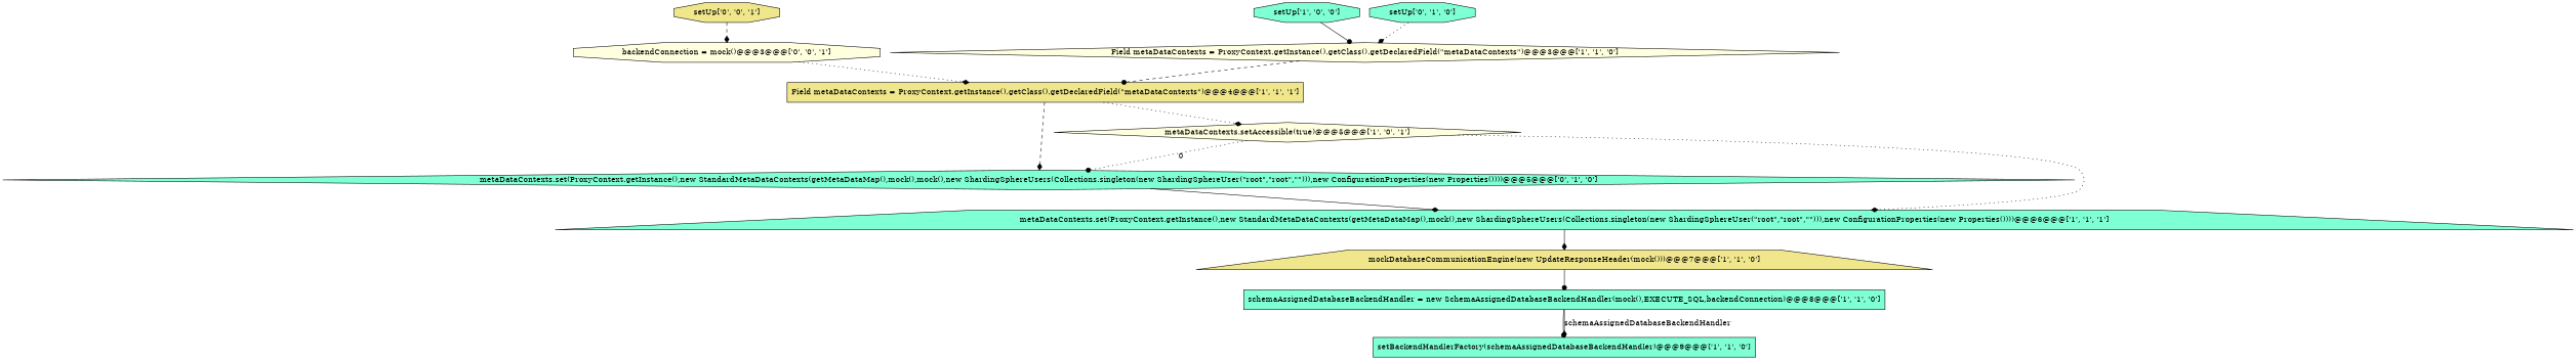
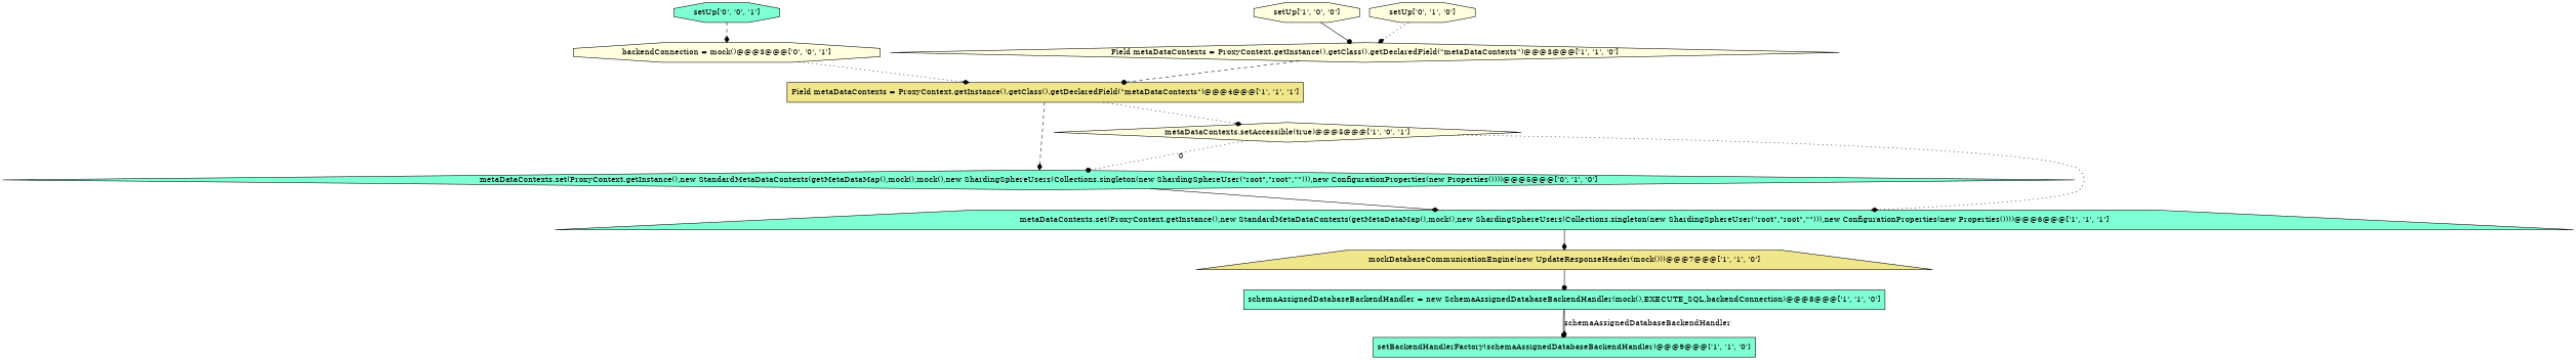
  digraph {
    node [fillcolor=aquamarine shape=octagon style=filled]
    edge [arrowhead=diamond style=solid]
    n1 [label="metaDataContexts.set(ProxyContext.getInstance(),new StandardMetaDataContexts(getMetaDataMap(),mock(),mock(),new ShardingSphereUsers(Collections.singleton(new ShardingSphereUser(\"root\",\"root\",\"\"))),new ConfigurationProperties(new Properties())))@@@5@@@['0', '1', '0']" shape=diamond]
    n2 [label="metaDataContexts.set(ProxyContext.getInstance(),new StandardMetaDataContexts(getMetaDataMap(),mock(),new ShardingSphereUsers(Collections.singleton(new ShardingSphereUser(\"root\",\"root\",\"\"))),new ConfigurationProperties(new Properties())))@@@6@@@['1', '1', '1']" shape=trapezium]
    n3 [fillcolor=khaki label="mockDatabaseCommunicationEngine(new UpdateResponseHeader(mock()))@@@7@@@['1', '1', '0']" shape=trapezium]
    n4 [label="schemaAssignedDatabaseBackendHandler = new SchemaAssignedDatabaseBackendHandler(mock(),EXECUTE_SQL,backendConnection)@@@8@@@['1', '1', '0']" shape=box]
    n5 [label="setBackendHandlerFactory(schemaAssignedDatabaseBackendHandler)@@@9@@@['1', '1', '0']" shape=box]
-   n6 [fillcolor=khaki label="setUp['0', '0', '1']"]
+   n6 [label="setUp['0', '0', '1']"]
    n7 [fillcolor=lightyellow label="backendConnection = mock()@@@3@@@['0', '0', '1']"]
    n8 [fillcolor=khaki label="Field metaDataContexts = ProxyContext.getInstance().getClass().getDeclaredField(\"metaDataContexts\")@@@4@@@['1', '1', '1']" shape=box]
    n9 [fillcolor=lightyellow label="metaDataContexts.setAccessible(true)@@@5@@@['1', '0', '1']" shape=diamond]
-   n10 [label="setUp['1', '0', '0']"]
+   n10 [fillcolor=lightyellow label="setUp['1', '0', '0']"]
    n11 [fillcolor=lightyellow label="Field metaDataContexts = ProxyContext.getInstance().getClass().getDeclaredField(\"metaDataContexts\")@@@3@@@['1', '1', '0']" shape=diamond]
-   n12 [label="setUp['0', '1', '0']"]
+   n12 [fillcolor=lightyellow label="setUp['0', '1', '0']"]
    n1 -> n2
    n2 -> n3
    n3 -> n4 [arrowhead=dot]
    n4 -> n5 [arrowhead=dot]
    n4 -> n5 [label=schemaAssignedDatabaseBackendHandler]
    n6 -> n7 [style=dashed]
    n7 -> n8 [style=dotted]
    n8 -> n1 [style=dashed]
    n8 -> n9 [style=dotted]
    n9 -> n1 [arrowhead=dot label=0 style=dotted]
    n9 -> n2 [style=dotted]
    n10 -> n11 [arrowhead=dot]
    n11 -> n8 [arrowhead=dot style=dashed]
    n12 -> n11 [style=dotted]
  }
